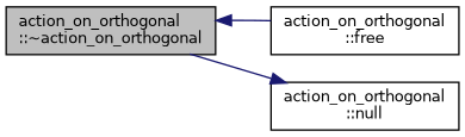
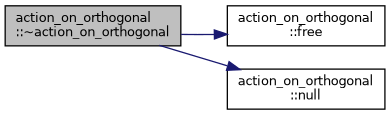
  digraph {
    rankdir=LR
    node [color=black fillcolor=white fontname=Helvetica fontsize=10 shape=record style=filled]
    edge [color=midnightblue fontname=Helvetica fontsize=10 labelfontname=Helvetica labelfontsize=10 style=solid]
    n1 [fillcolor=grey75 fontcolor=black height=0.2 label="action_on_orthogonal\l::~action_on_orthogonal" width=0.4]
    n2 [height=0.2 label="action_on_orthogonal\l::free" width=0.4]
    n3 [height=0.2 label="action_on_orthogonal\l::null" width=0.4]
-   n2 -> n1
+   n1 -> n2
    n1 -> n3
  }
